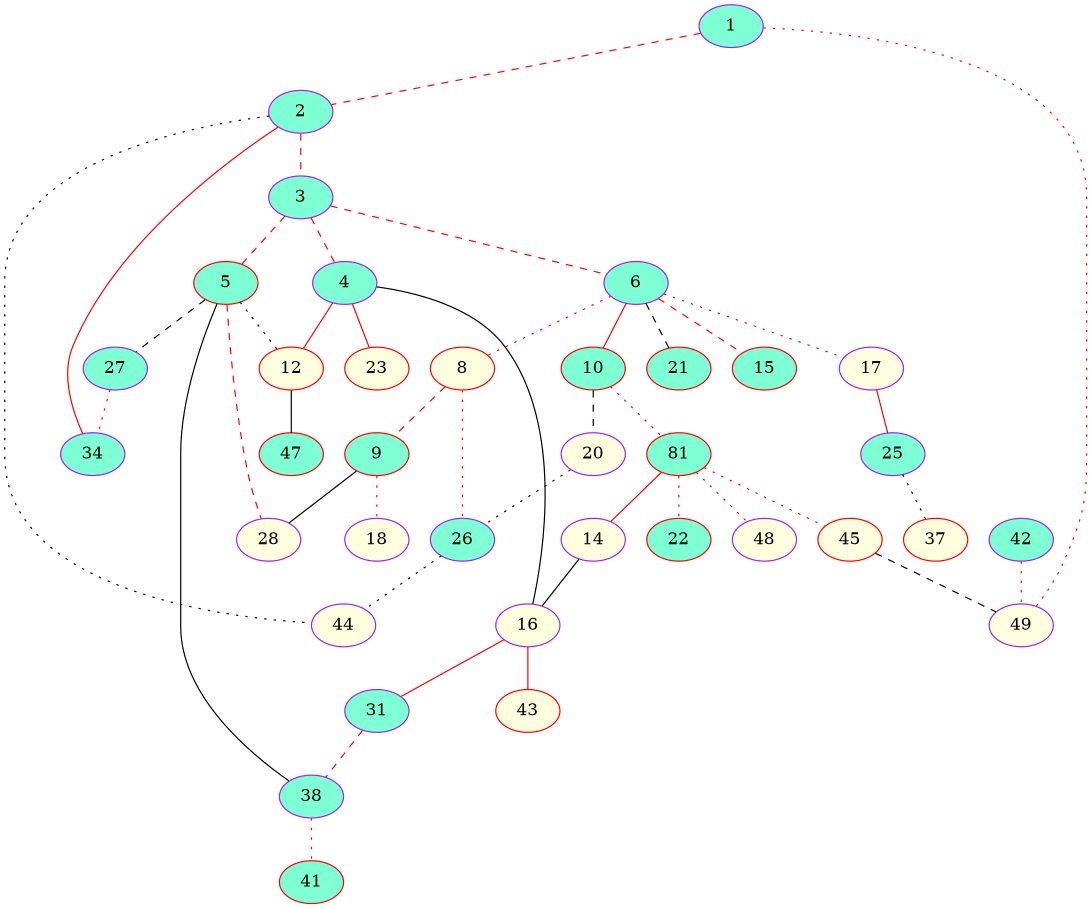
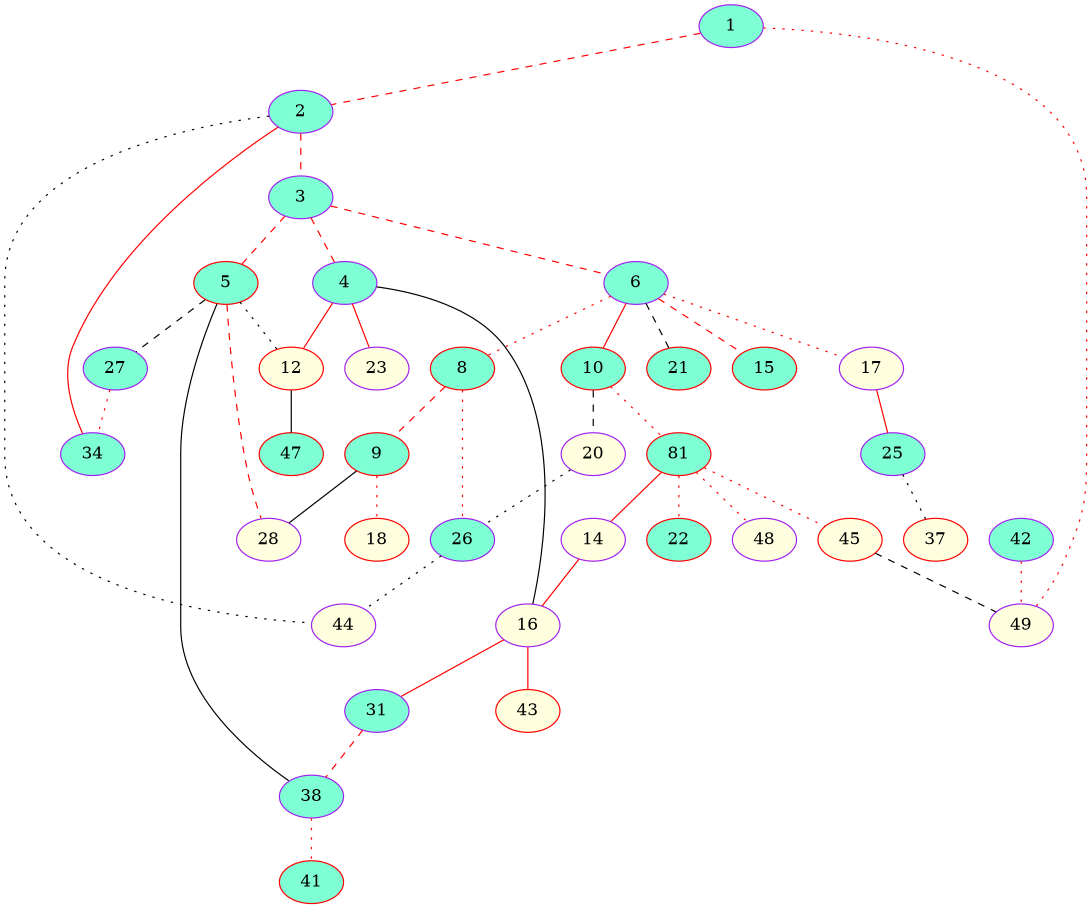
  graph {
    node [color=purple fillcolor=aquamarine style=filled]
    edge [color=red style=dotted]
    1 [super="+32"]
    2 [super="+35"]
    49 [fillcolor=lightyellow]
    3
    34
    44 [fillcolor=lightyellow]
    4 [super="+7"]
    5 [color=red]
    6 [super="+19"]
    12 [color=red fillcolor=lightyellow super="+46"]
    16 [fillcolor=lightyellow super="+30"]
-   23 [color=red fillcolor=lightyellow super="+36"]
+   23 [fillcolor=lightyellow super="+36"]
    27 [super="+40"]
    28 [fillcolor=lightyellow super="+33"]
    38 [super="+51"]
-   8 [color=red fillcolor=lightyellow super="+50"]
+   8 [color=red super="+50"]
    10 [color=red]
    15 [color=red]
    17 [fillcolor=lightyellow super="+29"]
    21 [color=red]
    47 [color=red]
    31 [super="+39"]
    43 [color=red fillcolor=lightyellow]
    41 [color=red]
    9 [color=red super="+13"]
    26
    n27 [color=red label=81 super="+52"]
    20 [fillcolor=lightyellow super="+24"]
    25
-   18 [fillcolor=lightyellow]
+   18 [color=red fillcolor=lightyellow]
    48 [fillcolor=lightyellow]
    14 [fillcolor=lightyellow]
    22 [color=red]
    45 [color=red fillcolor=lightyellow]
    37 [color=red fillcolor=lightyellow]
    42
    1 -- 2 [style=dashed]
    1 -- 49
    2 -- 3 [style=dashed weight=2]
    2 -- 34 [style=solid]
    2 -- 44 [color=black]
    3 -- 4 [style=dashed]
    3 -- 5 [style=dashed]
    3 -- 6 [style=dashed]
    4 -- 12 [style=solid]
    4 -- 16 [color=black style=solid]
    4 -- 23 [style=solid]
    5 -- 12 [color=black]
    5 -- 27 [color=black style=dashed]
    5 -- 28 [style=dashed]
    5 -- 38 [color=black style=solid]
    6 -- 8
    6 -- 10 [style=solid]
    6 -- 15 [style=dashed]
    6 -- 17
    6 -- 21 [color=black style=dashed]
    12 -- 47 [color=black style=solid]
    16 -- 31 [style=solid]
    16 -- 43 [style=solid]
    27 -- 34
    38 -- 41
    8 -- 9 [style=dashed]
    8 -- 26
    10 -- n27
    10 -- 20 [color=black style=dashed]
    17 -- 25 [style=solid]
    31 -- 38 [style=dashed]
    9 -- 28 [color=black style=solid]
    9 -- 18
    26 -- 44 [color=black]
    n27 -- 48
    n27 -- 14 [style=solid]
    n27 -- 22
    n27 -- 45
    20 -- 26 [color=black]
    25 -- 37 [color=black]
-   14 -- 16 [color=black style=solid]
+   14 -- 16 [style=solid]
    45 -- 49 [color=black style=dashed]
    42 -- 49
  }
